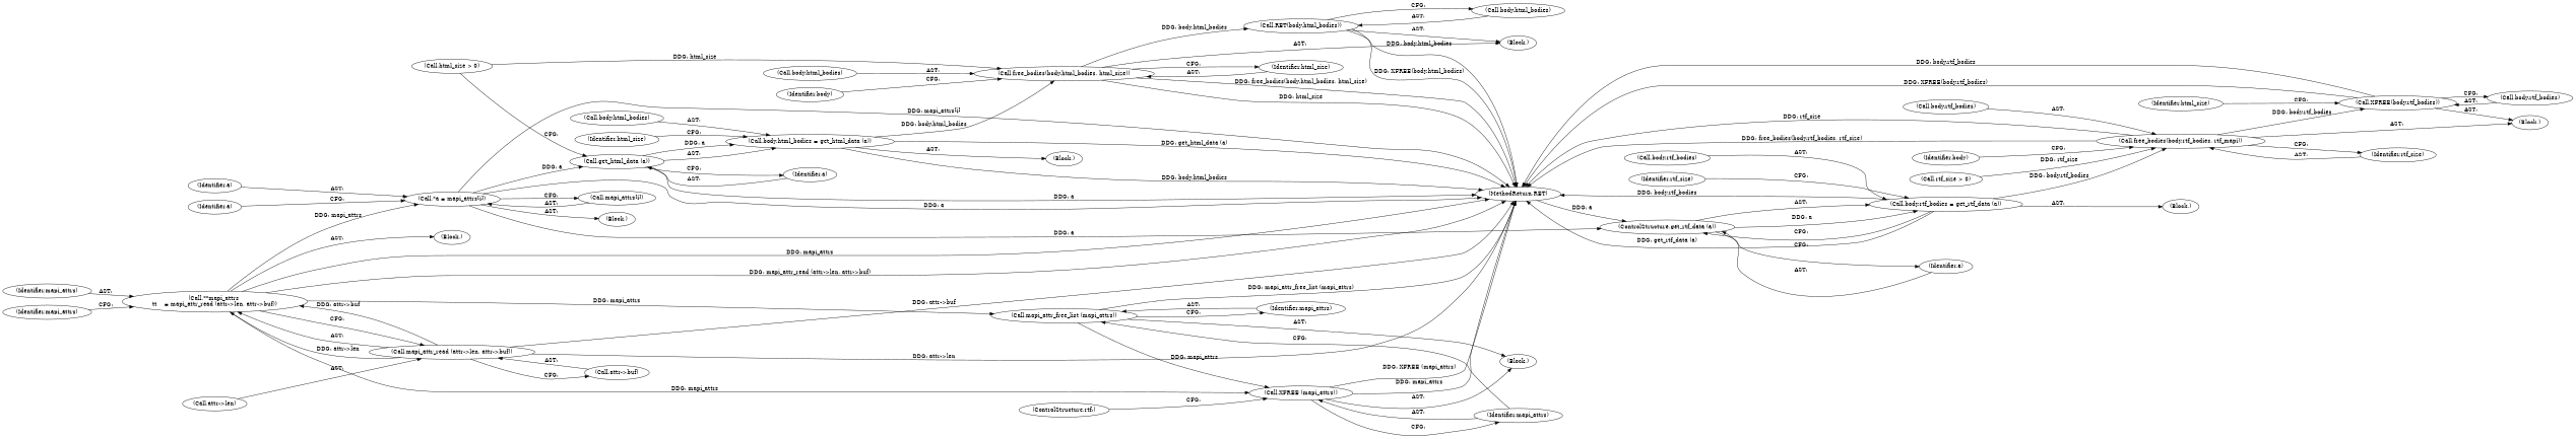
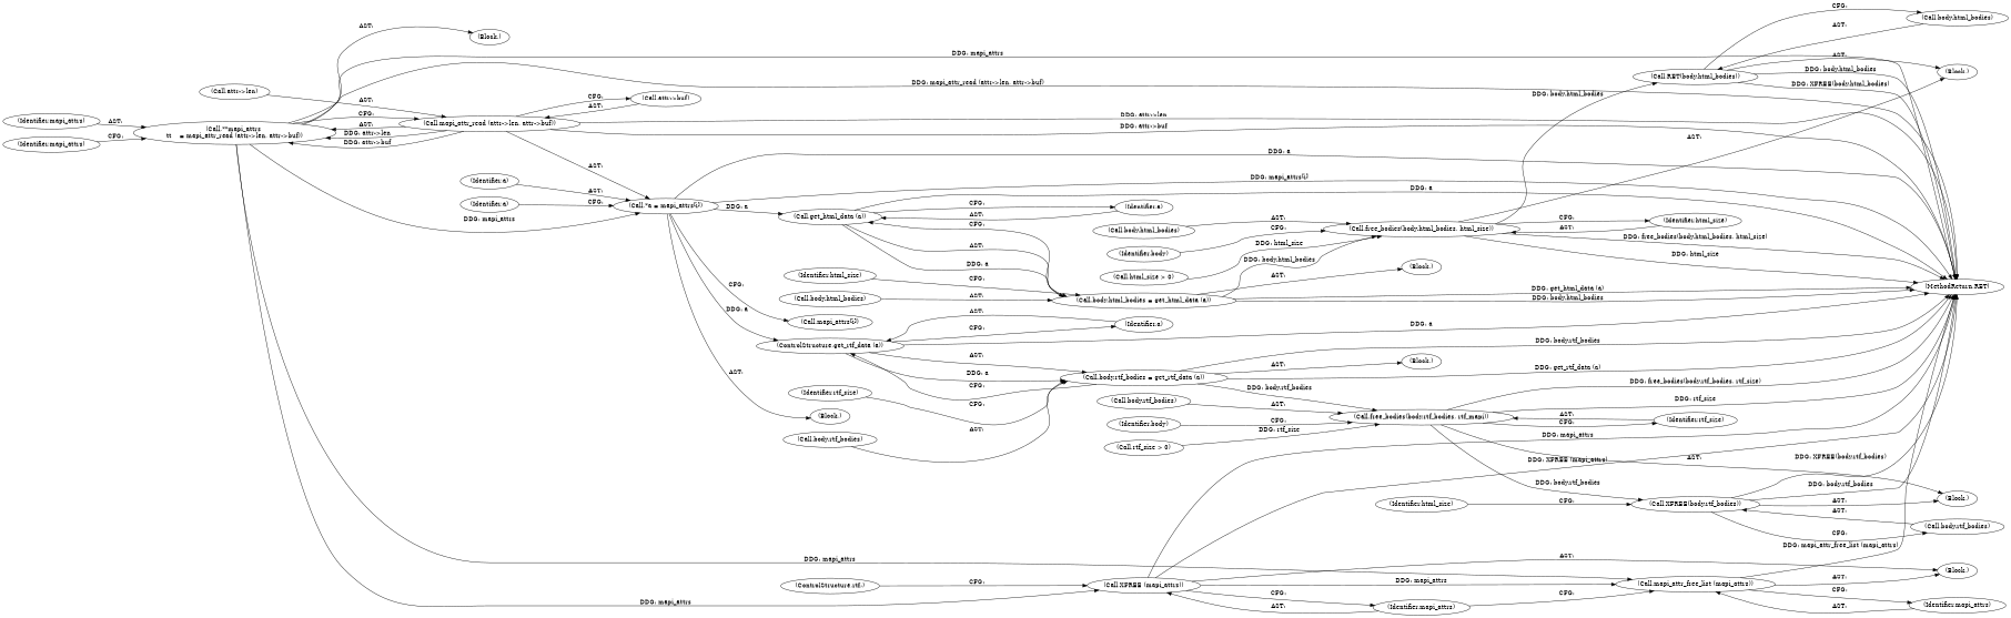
  digraph {
    rankdir=LR
    n1 [label="(Call,**mapi_attrs \n\t\t    = mapi_attr_read (attr->len, attr->buf))"]
    n2 [label="(Call,mapi_attr_read (attr->len, attr->buf))"]
    n3 [label="(Call,*a = mapi_attrs[i])"]
    n4 [label="(Call,mapi_attr_free_list (mapi_attrs))"]
    n5 [label="(Call,XFREE (mapi_attrs))"]
    n6 [label="(Block,)"]
    n7 [label="(MethodReturn,RET)"]
    n8 [label="(Call,attr->buf)"]
    n9 [label="(Call,get_html_data (a))"]
    n10 [label="(ControlStructure,get_rtf_data (a))"]
    n11 [label="(Call,mapi_attrs[i])"]
    n12 [label="(Block,)"]
    n13 [label="(Block,)"]
    n14 [label="(Identifier,mapi_attrs)"]
    n15 [label="(Identifier,mapi_attrs)"]
    n16 [label="(Call,body.html_bodies = get_html_data (a))"]
    n17 [label="(Identifier,a)"]
    n18 [label="(Call,body.rtf_bodies = get_rtf_data (a))"]
    n19 [label="(Identifier,a)"]
    n20 [label="(Call,free_bodies(body.html_bodies, html_size))"]
    n21 [label="(Block,)"]
    n22 [label="(Call,RET(body.html_bodies))"]
    n23 [label="(Identifier,html_size)"]
    n24 [label="(Block,)"]
    n25 [label="(Call,body.html_bodies)"]
    n26 [label="(Call,free_bodies(body.rtf_bodies, rtf_mapi))"]
    n27 [label="(Block,)"]
    n28 [label="(Call,XFREE(body.rtf_bodies))"]
    n29 [label="(Identifier,rtf_size)"]
    n30 [label="(Block,)"]
    n31 [label="(Call,body.rtf_bodies)"]
    n32 [label="(ControlStructure,rtf;)"]
    n33 [label="(Identifier,html_size)"]
    n34 [label="(Call,body.rtf_bodies)"]
    n35 [label="(Call,body.rtf_bodies)"]
    n36 [label="(Identifier,a)"]
    n37 [label="(Identifier,a)"]
    n38 [label="(Identifier,body)"]
    n39 [label="(Identifier,mapi_attrs)"]
    n40 [label="(Identifier,rtf_size)"]
    n41 [label="(Call,rtf_size > 0)"]
    n42 [label="(Call,attr->len)"]
    n43 [label="(Identifier,html_size)"]
    n44 [label="(Call,body.html_bodies)"]
    n45 [label="(Identifier,mapi_attrs)"]
    n46 [label="(Call,body.html_bodies)"]
    n47 [label="(Identifier,body)"]
    n48 [label="(Call,html_size > 0)"]
    n1 -> n2 [label="CFG: "]
    n1 -> n3 [label="DDG: mapi_attrs"]
    n1 -> n4 [label="DDG: mapi_attrs"]
    n1 -> n5 [label="DDG: mapi_attrs"]
    n1 -> n6 [label="AST: "]
    n1 -> n7 [label="DDG: mapi_attrs"]
    n1 -> n7 [label="DDG: mapi_attr_read (attr->len, attr->buf)"]
    n2 -> n1 [label="AST: "]
    n2 -> n1 [label="DDG: attr->len"]
    n2 -> n1 [label="DDG: attr->buf"]
    n2 -> n7 [label="DDG: attr->len"]
    n2 -> n7 [label="DDG: attr->buf"]
    n2 -> n8 [label="CFG: "]
    n3 -> n7 [label="DDG: a"]
    n3 -> n7 [label="DDG: mapi_attrs[i]"]
    n3 -> n9 [label="DDG: a"]
    n3 -> n10 [label="DDG: a"]
    n3 -> n11 [label="CFG: "]
    n3 -> n12 [label="AST: "]
-   n4 -> n5 [label="DDG: mapi_attrs"]
+   n5 -> n4 [label="DDG: mapi_attrs"]
    n4 -> n7 [label="DDG: mapi_attr_free_list (mapi_attrs)"]
    n4 -> n13 [label="AST: "]
    n4 -> n14 [label="CFG: "]
    n5 -> n7 [label="DDG: mapi_attrs"]
    n5 -> n7 [label="DDG: XFREE (mapi_attrs)"]
    n5 -> n13 [label="AST: "]
    n5 -> n15 [label="CFG: "]
    n8 -> n2 [label="AST: "]
    n9 -> n7 [label="DDG: a"]
    n9 -> n16 [label="AST: "]
    n9 -> n16 [label="DDG: a"]
    n9 -> n17 [label="CFG: "]
-   n7 -> n10 [label="DDG: a"]
+   n10 -> n7 [label="DDG: a"]
    n10 -> n18 [label="AST: "]
    n10 -> n18 [label="DDG: a"]
    n10 -> n19 [label="CFG: "]
-   n11 -> n3 [label="AST: "]
+   n2 -> n3 [label="AST: "]
    n14 -> n4 [label="AST: "]
    n15 -> n4 [label="CFG: "]
    n15 -> n5 [label="AST: "]
    n16 -> n7 [label="DDG: get_html_data (a)"]
    n16 -> n7 [label="DDG: body.html_bodies"]
-   n48 -> n9 [label="CFG: "]
+   n16 -> n9 [label="CFG: "]
    n16 -> n20 [label="DDG: body.html_bodies"]
    n16 -> n21 [label="AST: "]
    n17 -> n9 [label="AST: "]
    n18 -> n7 [label="DDG: body.rtf_bodies"]
    n18 -> n7 [label="DDG: get_rtf_data (a)"]
    n18 -> n10 [label="CFG: "]
    n18 -> n26 [label="DDG: body.rtf_bodies"]
    n18 -> n27 [label="AST: "]
    n19 -> n10 [label="AST: "]
    n20 -> n7 [label="DDG: free_bodies(body.html_bodies, html_size)"]
    n20 -> n7 [label="DDG: html_size"]
    n20 -> n22 [label="DDG: body.html_bodies"]
    n20 -> n23 [label="CFG: "]
    n20 -> n24 [label="AST: "]
    n22 -> n7 [label="DDG: body.html_bodies"]
    n22 -> n7 [label="DDG: XFREE(body.html_bodies)"]
    n22 -> n24 [label="AST: "]
    n22 -> n25 [label="CFG: "]
    n23 -> n20 [label="AST: "]
    n25 -> n22 [label="AST: "]
    n26 -> n7 [label="DDG: free_bodies(body.rtf_bodies, rtf_size)"]
    n26 -> n7 [label="DDG: rtf_size"]
    n26 -> n28 [label="DDG: body.rtf_bodies"]
    n26 -> n29 [label="CFG: "]
    n26 -> n30 [label="AST: "]
    n28 -> n7 [label="DDG: XFREE(body.rtf_bodies)"]
    n28 -> n7 [label="DDG: body.rtf_bodies"]
    n28 -> n30 [label="AST: "]
    n28 -> n31 [label="CFG: "]
    n29 -> n26 [label="AST: "]
    n31 -> n28 [label="AST: "]
    n32 -> n5 [label="CFG: "]
    n33 -> n16 [label="CFG: "]
    n34 -> n26 [label="AST: "]
    n35 -> n18 [label="AST: "]
    n36 -> n3 [label="AST: "]
    n37 -> n3 [label="CFG: "]
    n38 -> n26 [label="CFG: "]
    n39 -> n1 [label="AST: "]
    n40 -> n18 [label="CFG: "]
    n41 -> n26 [label="DDG: rtf_size"]
    n42 -> n2 [label="AST: "]
    n43 -> n28 [label="CFG: "]
    n44 -> n16 [label="AST: "]
    n45 -> n1 [label="CFG: "]
    n46 -> n20 [label="AST: "]
    n47 -> n20 [label="CFG: "]
    n48 -> n20 [label="DDG: html_size"]
  }
